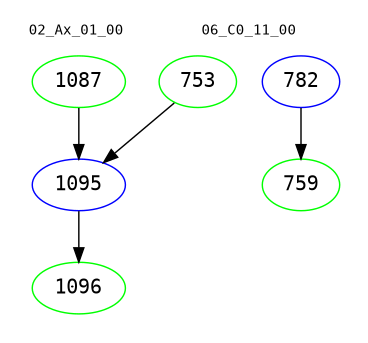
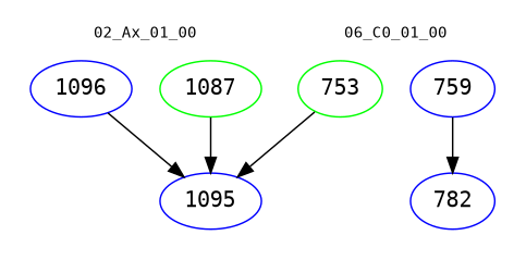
  digraph {
    fontname="DejaVu Sans Mono"
    node [color=blue fontname="DejaVu Sans Mono"]
    edge [color=black fontname="DejaVu Sans Mono"]
    n1 [color=green label=1087]
    n2 [label=1095]
-   n3 [color=green label=1096]
+   n3 [label=1096]
    n4 [color=green label=753]
-   n5 [color=green label=759]
+   n5 [label=759]
    n6 [label=782]
    subgraph cluster_1 {
      color=white
      fontsize=10
      label="02_Ax_01_00"
      n1
      n2
      n3
    }
    subgraph cluster_2 {
      color=white
      fontsize=10
-     label="06_C0_11_00"
+     label="06_C0_01_00"
      n4
      n5
      n6
    }
    n1 -> n2
-   n2 -> n3
+   n3 -> n2
    n4 -> n2
-   n6 -> n5
+   n5 -> n6
  }
